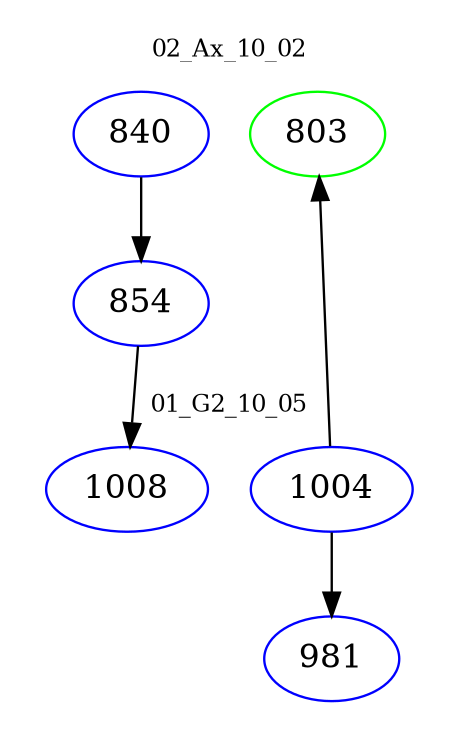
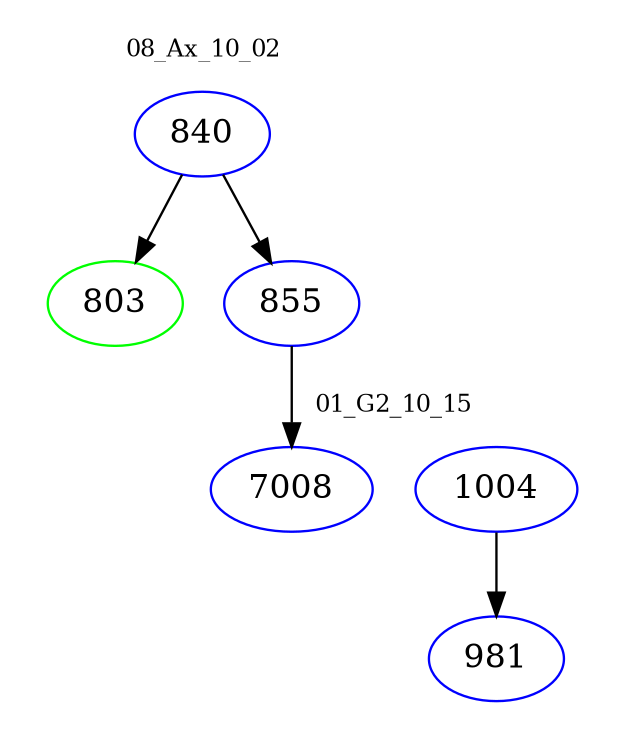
  digraph {
    node [color=blue]
    edge [color=black]
    n1 [label=840]
    n2 [color=green label=803]
-   n3 [label=854]
+   n3 [label=855]
    n4 [label=1004]
    n5 [label=981]
-   n6 [label=1008]
+   n6 [label=7008]
    subgraph cluster_1 {
      color=white
      fontsize=10
-     label="02_Ax_10_02"
+     label="08_Ax_10_02"
      n1
      n2
      n3
    }
    subgraph cluster_2 {
      color=white
      fontsize=10
-     label="01_G2_10_05"
+     label="01_G2_10_15"
      n4
      n5
      n6
    }
-   n4 -> n2
+   n1 -> n2
    n1 -> n3
    n3 -> n6
    n4 -> n5
  }
